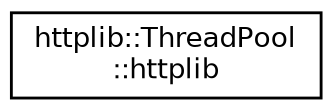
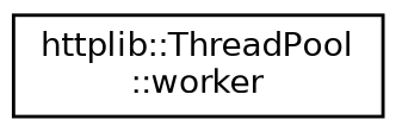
  digraph {
    rankdir=LR
-   n1 [color=black fillcolor=white fontname=Helvetica fontsize=10 height=0.2 label="httplib::ThreadPool\l::httplib" shape=record style=filled width=0.4]
+   n1 [color=black fillcolor=white fontname=Helvetica fontsize=10 height=0.2 label="httplib::ThreadPool\l::worker" shape=record style=filled width=0.4]
  }
